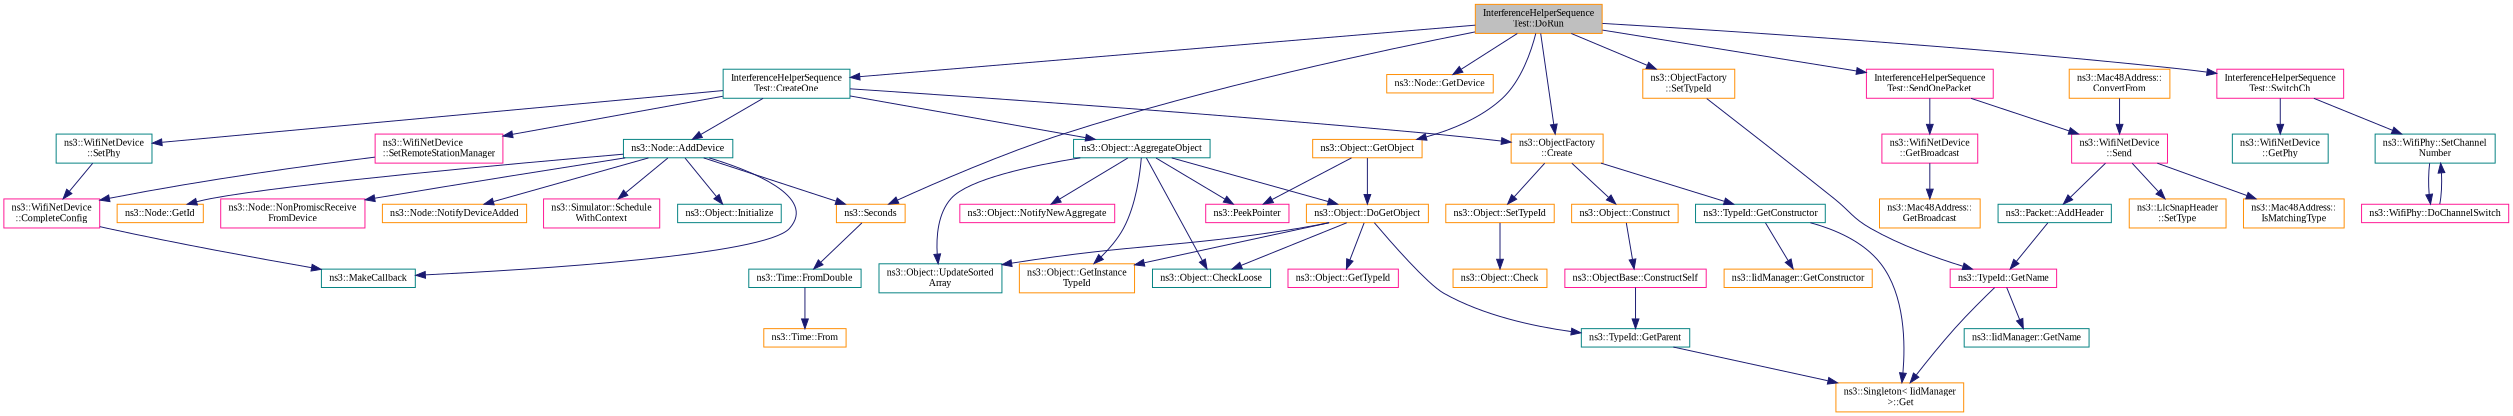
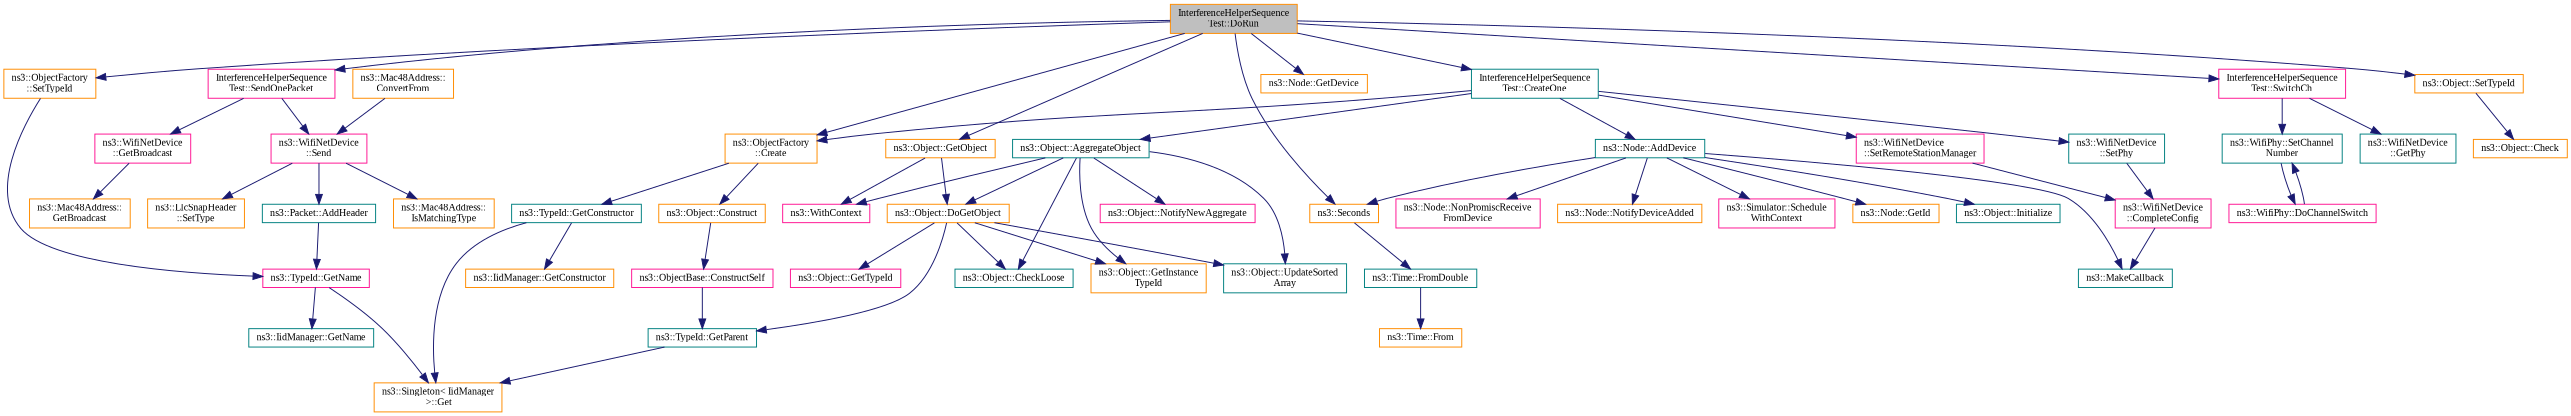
  digraph {
    fontname="Liberation Serif"
    rankdir=TB
    node [color=darkorange fillcolor=white fontname="Liberation Serif" fontsize=10 shape=record style=filled]
    edge [color=midnightblue fontname="Liberation Serif" fontsize=10 labelfontname=Helvetica labelfontsize=10 style=solid]
    n1 [fillcolor=grey75 fontcolor=black height=0.2 label="InterferenceHelperSequence\lTest::DoRun" width=0.4]
    n2 [height=0.2 label="ns3::ObjectFactory\l::Create" width=0.4]
    n3 [color=teal height=0.2 label="InterferenceHelperSequence\lTest::CreateOne" width=0.4]
    n4 [height=0.2 label="ns3::Seconds" width=0.4]
    n5 [height=0.2 label="ns3::Node::GetDevice" width=0.4]
    n6 [height=0.2 label="ns3::Object::GetObject" width=0.4]
    n7 [color=deeppink height=0.2 label="InterferenceHelperSequence\lTest::SendOnePacket" width=0.4]
    n8 [height=0.2 label="ns3::ObjectFactory\l::SetTypeId" width=0.4]
    n9 [color=deeppink height=0.2 label="InterferenceHelperSequence\lTest::SwitchCh" width=0.4]
    n10 [height=0.2 label="ns3::Object::Construct" width=0.4]
    n11 [color=teal height=0.2 label="ns3::TypeId::GetConstructor" width=0.4]
    n12 [height=0.2 label="ns3::Object::SetTypeId" width=0.4]
    n13 [color=teal height=0.2 label="ns3::Node::AddDevice" width=0.4]
    n14 [color=teal height=0.2 label="ns3::Object::AggregateObject" width=0.4]
    n15 [color=teal height=0.2 label="ns3::WifiNetDevice\l::SetPhy" width=0.4]
    n16 [color=deeppink height=0.2 label="ns3::WifiNetDevice\l::SetRemoteStationManager" width=0.4]
    n17 [color=teal height=0.2 label="ns3::Time::FromDouble" width=0.4]
    n18 [height=0.2 label="ns3::Object::DoGetObject" width=0.4]
-   n19 [color=deeppink height=0.2 label="ns3::PeekPointer" width=0.4]
+   n19 [color=deeppink height=0.2 label="ns3::WithContext" width=0.4]
    n20 [color=deeppink height=0.2 label="ns3::WifiNetDevice\l::GetBroadcast" width=0.4]
    n21 [color=deeppink height=0.2 label="ns3::WifiNetDevice\l::Send" width=0.4]
    n22 [color=deeppink height=0.2 label="ns3::TypeId::GetName" width=0.4]
    n23 [color=teal height=0.2 label="ns3::WifiNetDevice\l::GetPhy" width=0.4]
    n24 [color=teal height=0.2 label="ns3::WifiPhy::SetChannel\lNumber" width=0.4]
    n25 [color=deeppink height=0.2 label="ns3::ObjectBase::ConstructSelf" width=0.4]
    n26 [height=0.2 label="ns3::Singleton\< IidManager\l \>::Get" width=0.4]
    n27 [height=0.2 label="ns3::IidManager::GetConstructor" width=0.4]
    n28 [height=0.2 label="ns3::Object::Check" width=0.4]
    n29 [color=teal height=0.2 label="ns3::TypeId::GetParent" width=0.4]
    n30 [color=teal height=0.2 label="ns3::IidManager::GetName" width=0.4]
    n31 [height=0.2 label="ns3::Node::GetId" width=0.4]
    n32 [color=teal height=0.2 label="ns3::Object::Initialize" width=0.4]
    n33 [color=teal height=0.2 label="ns3::MakeCallback" width=0.4]
    n34 [color=deeppink height=0.2 label="ns3::Node::NonPromiscReceive\lFromDevice" width=0.4]
    n35 [height=0.2 label="ns3::Node::NotifyDeviceAdded" width=0.4]
    n36 [color=deeppink height=0.2 label="ns3::Simulator::Schedule\lWithContext" width=0.4]
    n37 [color=teal height=0.2 label="ns3::Object::CheckLoose" width=0.4]
    n38 [height=0.2 label="ns3::Object::GetInstance\lTypeId" width=0.4]
    n39 [color=teal height=0.2 label="ns3::Object::UpdateSorted\lArray" width=0.4]
    n40 [color=deeppink height=0.2 label="ns3::Object::NotifyNewAggregate" width=0.4]
    n41 [color=deeppink height=0.2 label="ns3::WifiNetDevice\l::CompleteConfig" width=0.4]
    n42 [height=0.2 label="ns3::Time::From" width=0.4]
    n43 [color=deeppink height=0.2 label="ns3::Object::GetTypeId" width=0.4]
    n44 [height=0.2 label="ns3::Mac48Address::\lGetBroadcast" width=0.4]
    n45 [color=teal height=0.2 label="ns3::Packet::AddHeader" width=0.4]
    n46 [height=0.2 label="ns3::Mac48Address::\lIsMatchingType" width=0.4]
    n47 [height=0.2 label="ns3::LlcSnapHeader\l::SetType" width=0.4]
    n48 [height=0.2 label="ns3::Mac48Address::\lConvertFrom" width=0.4]
    n49 [color=deeppink height=0.2 label="ns3::WifiPhy::DoChannelSwitch" width=0.4]
    n1 -> n2
    n1 -> n3
    n1 -> n4
    n1 -> n5
    n1 -> n6
    n1 -> n7
    n1 -> n8
    n1 -> n9
    n2 -> n10
    n2 -> n11
-   n2 -> n12
+   n1 -> n12
    n3 -> n2
    n3 -> n13
    n3 -> n14
    n3 -> n15
    n3 -> n16
    n4 -> n17
    n6 -> n18
    n6 -> n19
    n7 -> n20
    n7 -> n21
    n8 -> n22
    n9 -> n23
    n9 -> n24
    n10 -> n25
    n11 -> n26
    n11 -> n27
    n12 -> n28
    n13 -> n4
    n13 -> n31
    n13 -> n32
    n13 -> n33
    n13 -> n34
    n13 -> n35
    n13 -> n36
    n14 -> n18
    n14 -> n19
    n14 -> n37
    n14 -> n38
    n14 -> n39
    n14 -> n40
    n15 -> n41
    n16 -> n41
    n17 -> n42
    n18 -> n29
    n18 -> n37
    n18 -> n38
    n18 -> n39
    n18 -> n43
    n20 -> n44
    n21 -> n45
    n21 -> n46
    n21 -> n47
    n22 -> n26
    n22 -> n30
    n24 -> n49
    n25 -> n29
    n29 -> n26
    n41 -> n33
    n45 -> n22
    n48 -> n21
    n49 -> n24
  }
